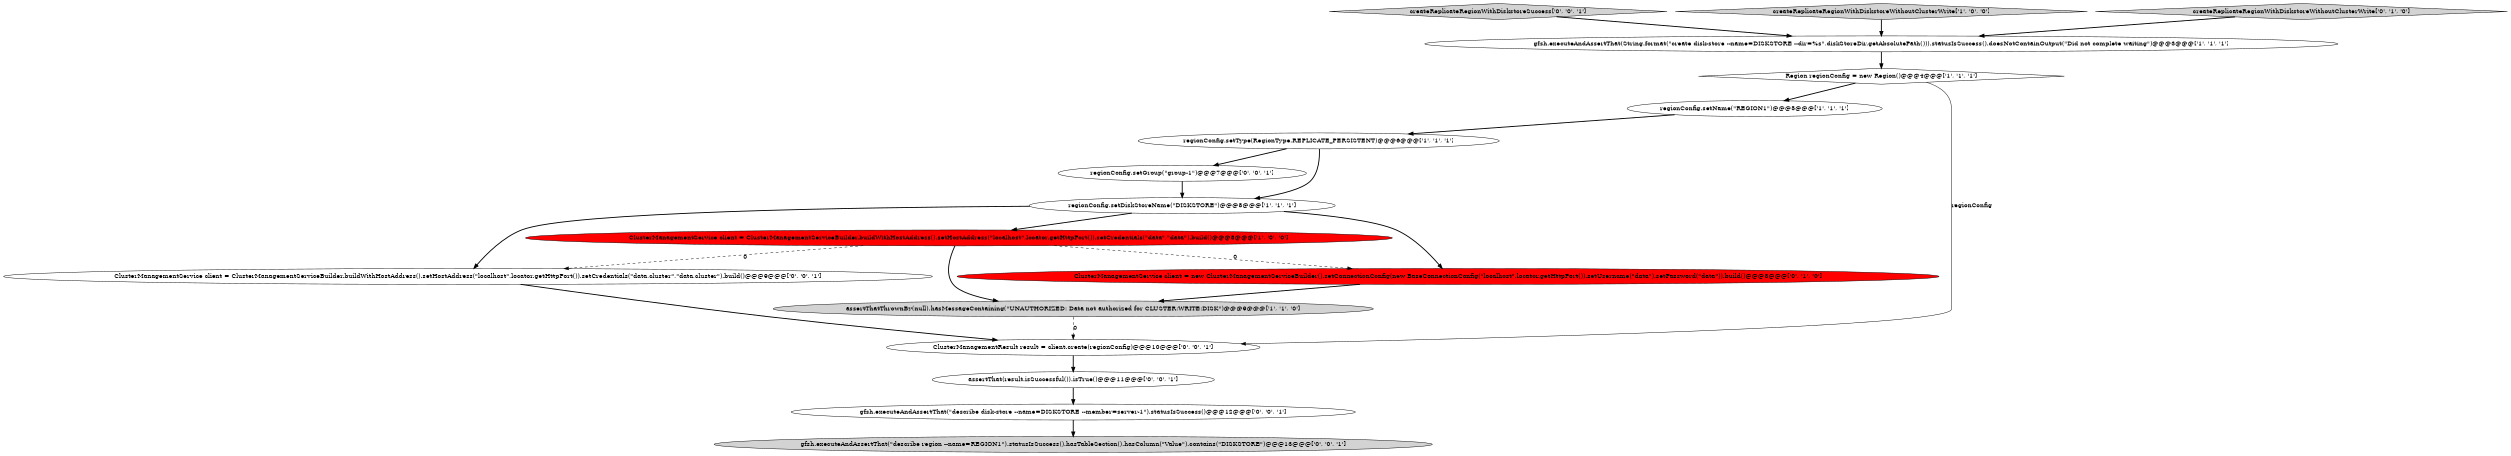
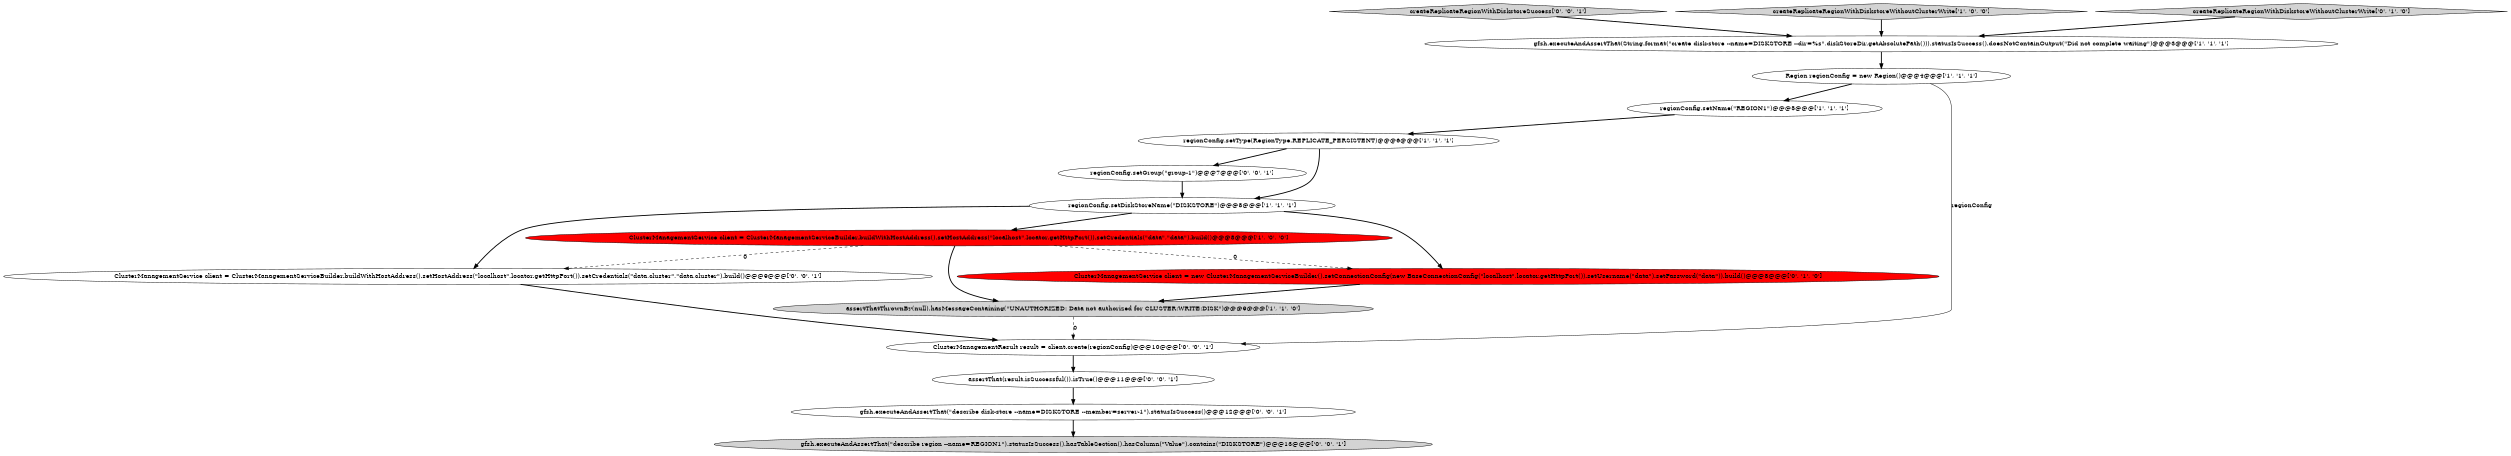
  digraph {
    node [fillcolor=white shape=ellipse style=filled]
    edge [style=bold]
    n1 [label="regionConfig.setType(RegionType.REPLICATE_PERSISTENT)@@@6@@@['1', '1', '1']"]
    n2 [label="regionConfig.setGroup(\"group-1\")@@@7@@@['0', '0', '1']"]
    n3 [label="regionConfig.setDiskStoreName(\"DISKSTORE\")@@@8@@@['1', '1', '1']"]
    n4 [label="assertThat(result.isSuccessful()).isTrue()@@@11@@@['0', '0', '1']"]
    n5 [label="gfsh.executeAndAssertThat(\"describe disk-store --name=DISKSTORE --member=server-1\").statusIsSuccess()@@@12@@@['0', '0', '1']"]
    n6 [label="gfsh.executeAndAssertThat(String.format(\"create disk-store --name=DISKSTORE --dir=%s\",diskStoreDir.getAbsolutePath())).statusIsSuccess().doesNotContainOutput(\"Did not complete waiting\")@@@3@@@['1', '1', '1']"]
-   n7 [label="Region regionConfig = new Region()@@@4@@@['1', '1', '1']" shape=diamond]
+   n7 [label="Region regionConfig = new Region()@@@4@@@['1', '1', '1']"]
    n8 [label="regionConfig.setName(\"REGION1\")@@@5@@@['1', '1', '1']"]
    n9 [fillcolor=lightgray label="createReplicateRegionWithDiskstoreSuccess['0', '0', '1']" shape=diamond]
    n10 [label="ClusterManagementResult result = client.create(regionConfig)@@@10@@@['0', '0', '1']"]
    n11 [fillcolor=red label="ClusterManagementService client = ClusterManagementServiceBuilder.buildWithHostAddress().setHostAddress(\"localhost\",locator.getHttpPort()).setCredentials(\"data\",\"data\").build()@@@8@@@['1', '0', '0']"]
    n12 [fillcolor=lightgray label="assertThatThrownBy(null).hasMessageContaining(\"UNAUTHORIZED: Data not authorized for CLUSTER:WRITE:DISK\")@@@9@@@['1', '1', '0']"]
    n13 [label="ClusterManagementService client = ClusterManagementServiceBuilder.buildWithHostAddress().setHostAddress(\"localhost\",locator.getHttpPort()).setCredentials(\"data,cluster\",\"data,cluster\").build()@@@9@@@['0', '0', '1']"]
    n14 [fillcolor=red label="ClusterManagementService client = new ClusterManagementServiceBuilder().setConnectionConfig(new BaseConnectionConfig(\"localhost\",locator.getHttpPort()).setUsername(\"data\").setPassword(\"data\")).build()@@@8@@@['0', '1', '0']"]
    n15 [fillcolor=lightgray label="gfsh.executeAndAssertThat(\"describe region --name=REGION1\").statusIsSuccess().hasTableSection().hasColumn(\"Value\").contains(\"DISKSTORE\")@@@13@@@['0', '0', '1']"]
    n16 [fillcolor=lightgray label="createReplicateRegionWithDiskstoreWithoutClusterWrite['1', '0', '0']" shape=diamond]
    n17 [fillcolor=lightgray label="createReplicateRegionWithDiskstoreWithoutClusterWrite['0', '1', '0']" shape=diamond]
    n1 -> n2
    n1 -> n3
    n2 -> n3
    n3 -> n11
    n3 -> n13
    n3 -> n14
    n4 -> n5
    n5 -> n15
    n6 -> n7
    n7 -> n8
    n7 -> n10 [label=regionConfig style=solid]
    n8 -> n1
    n9 -> n6
    n10 -> n4
    n11 -> n12
    n11 -> n13 [label=0 style=dashed]
    n11 -> n14 [label=0 style=dashed]
    n12 -> n10 [label=0 style=dashed]
    n13 -> n10
    n14 -> n12
    n16 -> n6
    n17 -> n6
  }
